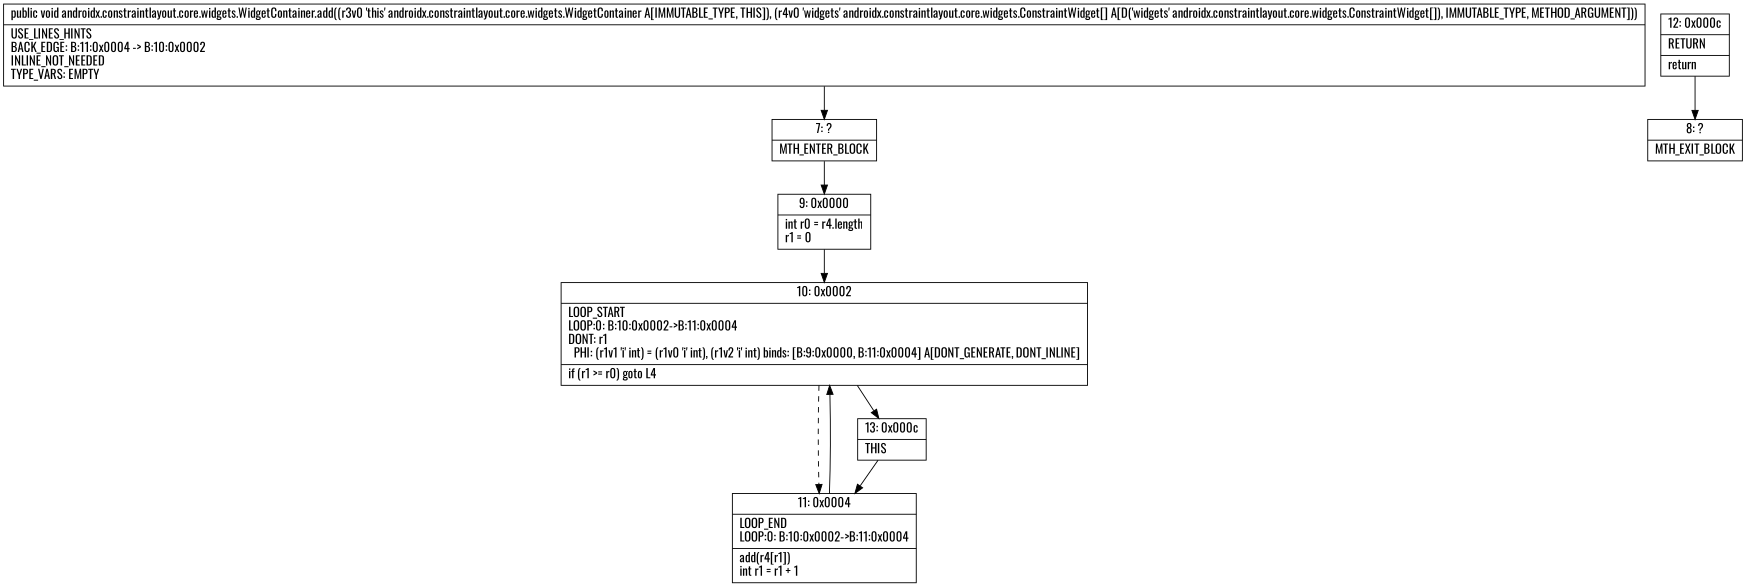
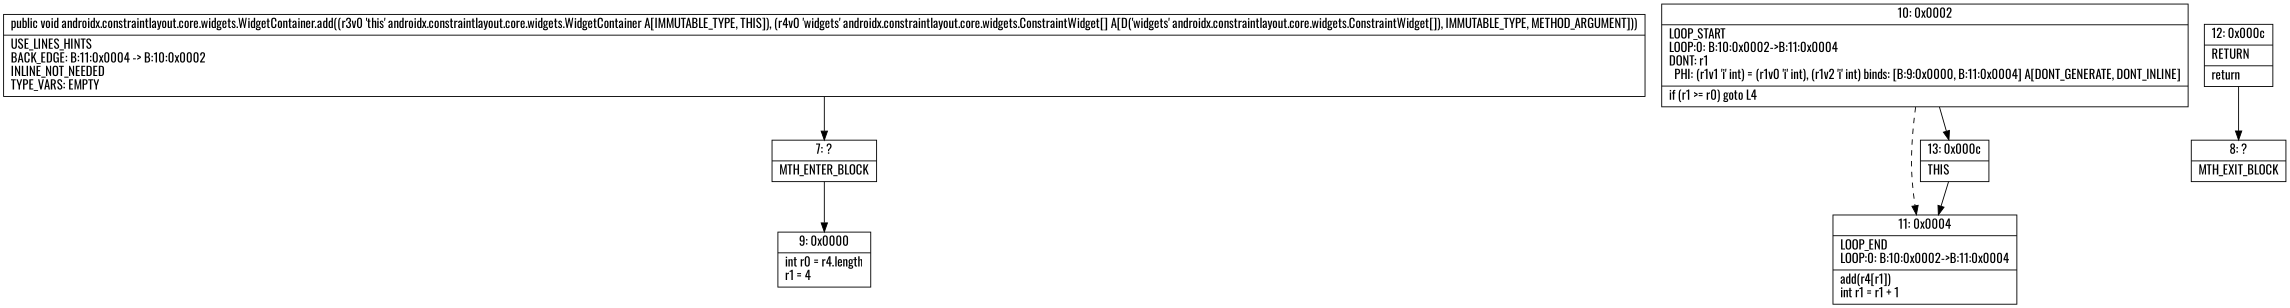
  digraph {
    fontname=Oswald
    node [fontname=Oswald shape=record]
    edge [fontname=Oswald]
    n1 [label="{7\:\ ?|MTH_ENTER_BLOCK\l}"]
-   n2 [label="{9\:\ 0x0000|int r0 = r4.length\lr1 = 0\l}"]
+   n2 [label="{9\:\ 0x0000|int r0 = r4.length\lr1 = 4\l}"]
    n3 [label="{10\:\ 0x0002|LOOP_START\lLOOP:0: B:10:0x0002\-\>B:11:0x0004\lDONT: r1 \l  PHI: (r1v1 'i' int) = (r1v0 'i' int), (r1v2 'i' int) binds: [B:9:0x0000, B:11:0x0004] A[DONT_GENERATE, DONT_INLINE]\l|if (r1 \>= r0) goto L4\l}"]
    n4 [label="{11\:\ 0x0004|LOOP_END\lLOOP:0: B:10:0x0002\-\>B:11:0x0004\l|add(r4[r1])\lint r1 = r1 + 1\l}"]
    n5 [label="{13\:\ 0x000c|THIS\l}"]
    n6 [label="{12\:\ 0x000c|RETURN\l|return\l}"]
    n7 [label="{8\:\ ?|MTH_EXIT_BLOCK\l}"]
    n8 [label="{public void androidx.constraintlayout.core.widgets.WidgetContainer.add((r3v0 'this' androidx.constraintlayout.core.widgets.WidgetContainer A[IMMUTABLE_TYPE, THIS]), (r4v0 'widgets' androidx.constraintlayout.core.widgets.ConstraintWidget[] A[D('widgets' androidx.constraintlayout.core.widgets.ConstraintWidget[]), IMMUTABLE_TYPE, METHOD_ARGUMENT]))  | USE_LINES_HINTS\lBACK_EDGE: B:11:0x0004 \-\> B:10:0x0002\lINLINE_NOT_NEEDED\lTYPE_VARS: EMPTY\l}"]
    n1 -> n2
-   n2 -> n3
    n3 -> n4 [style=dashed]
    n3 -> n5
-   n4 -> n3
    n5 -> n4
    n6 -> n7
    n8 -> n1
  }
